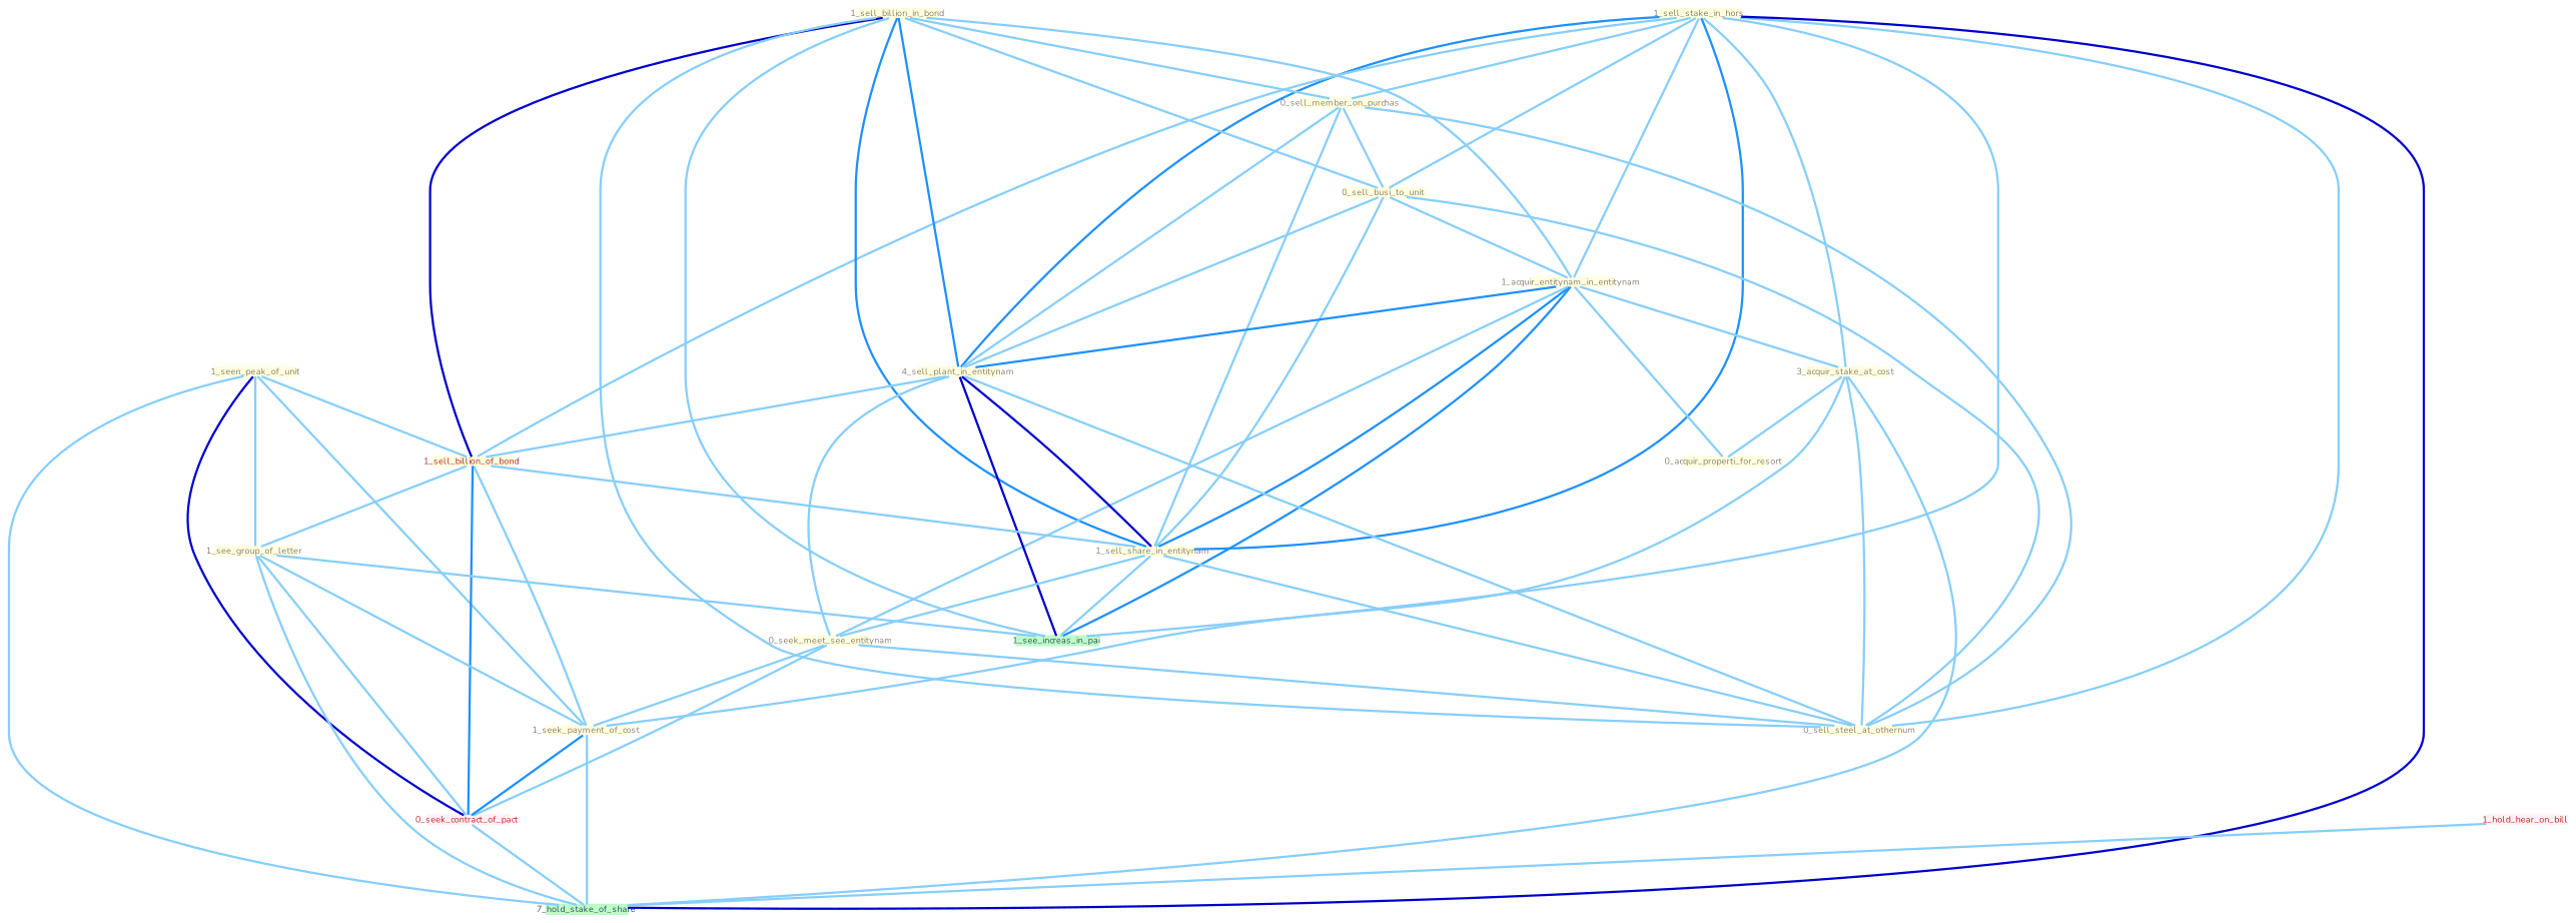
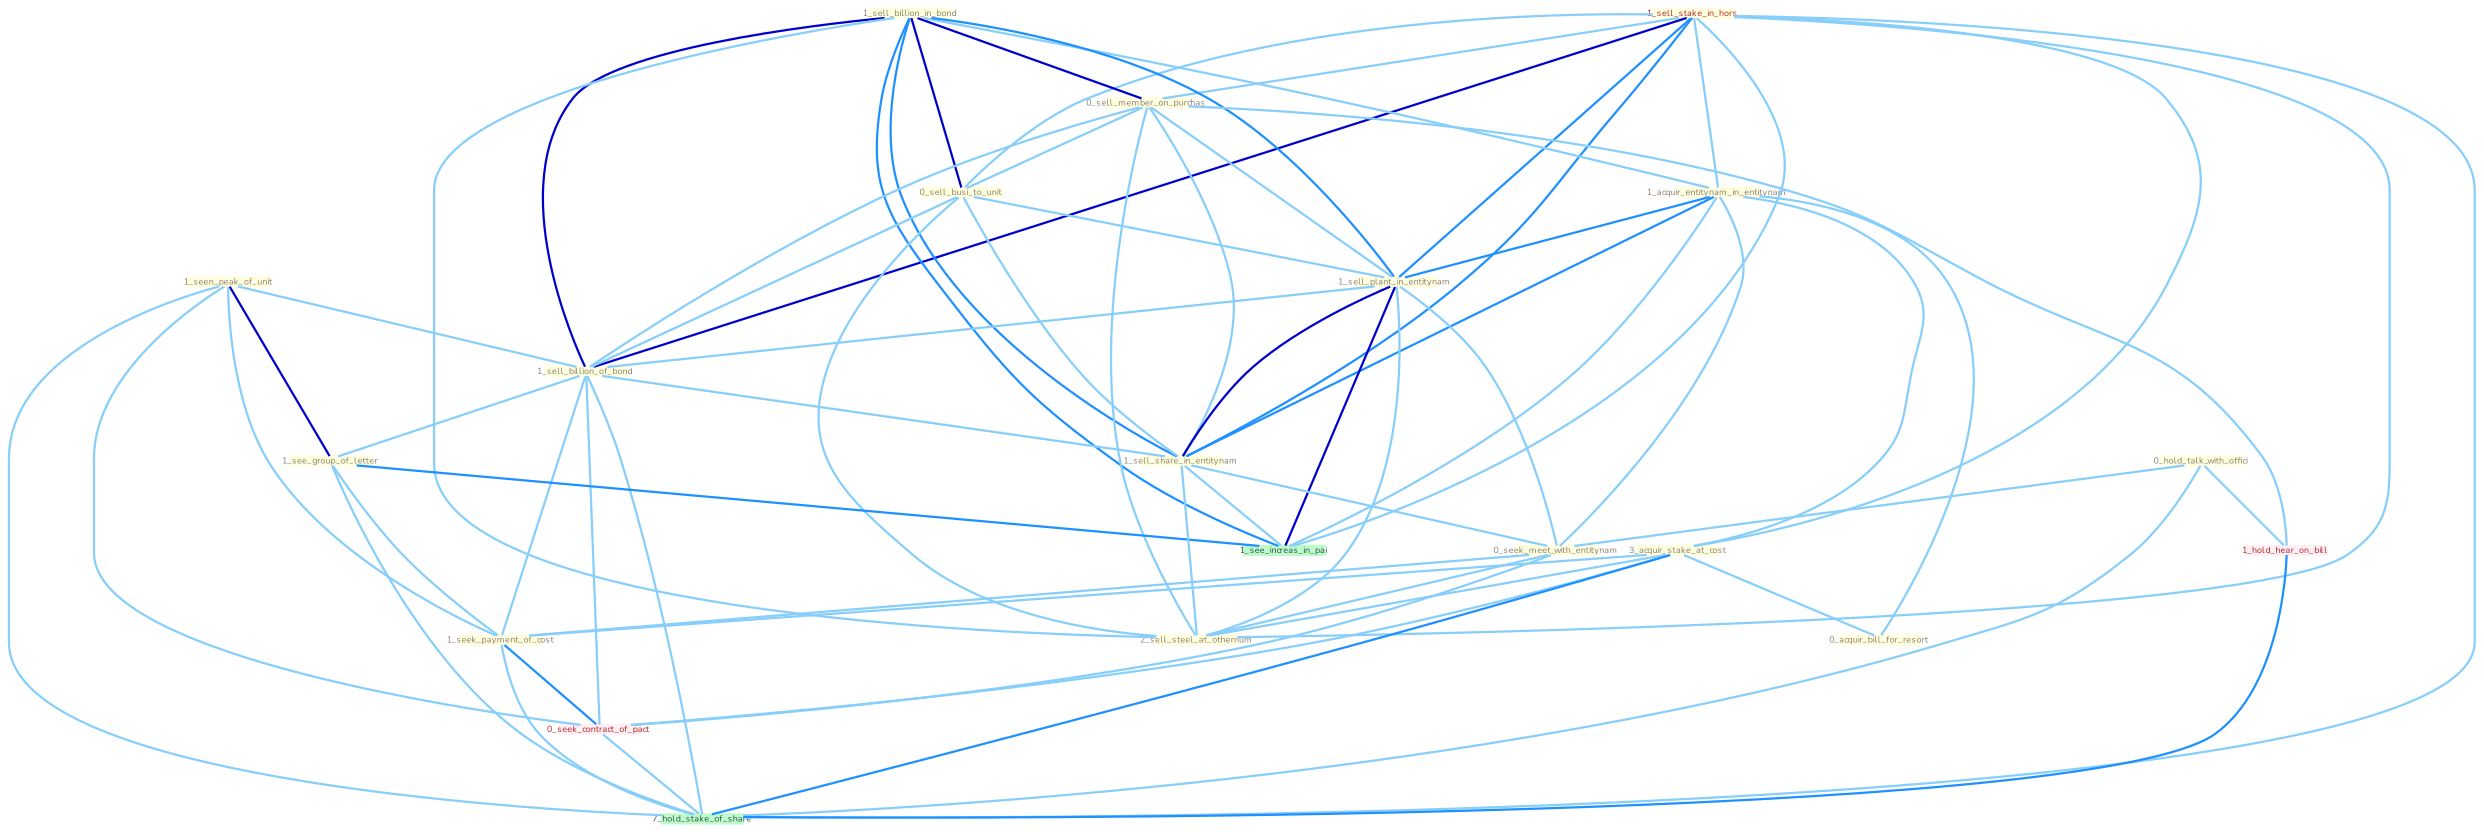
  graph {
    fontname=Nunito
    node [color="#ffffe0" fixedsize=true fontcolor="#8b7d6b" fontname=Nunito fontsize=4 shape=polygon style=filled]
    edge [color="#87cefa" fontname=Nunito w=1]
    n1 [height=.06 label="1_seen_peak_of_unit" width=.5]
-   "1_sell_stake_in_hors " [height=.06 width=.5]
+   "1_sell_stake_in_hors " [fontcolor="#b22222" height=.06 width=.5]
    "1_sell_billion_in_bond " [height=.06 width=.5]
    "0_sell_member_on_purchas " [height=.06 width=.5]
    "0_sell_busi_to_unit " [height=.06 width=.5]
    "1_acquir_entitynam_in_entitynam " [height=.06 width=.5]
-   "1_sell_plant_in_entitynam " [height=.06 width=.5 label="4_sell_plant_in_entitynam"]
-   "1_sell_billion_of_bond " [fontcolor="#b22222" height=.06 width=.5]
+   "1_sell_plant_in_entitynam " [height=.06 width=.5]
+   "1_sell_billion_of_bond " [height=.06 width=.5]
+   "0_hold_talk_with_offici " [height=.06 width=.5]
    n10 [height=.06 label="3_acquir_stake_at_cost" width=.5]
    "1_see_group_of_letter " [height=.06 width=.5]
-   "0_sell_steel_at_othernum " [height=.06 width=.5]
-   "0_acquir_properti_for_resort " [height=.06 width=.5]
+   "0_sell_steel_at_othernum " [height=.06 width=.5 label="2_sell_steel_at_othernum"]
+   "0_acquir_properti_for_resort " [height=.06 width=.5 label="0_acquir_bill_for_resort"]
    "1_sell_share_in_entitynam " [height=.06 width=.5]
-   "0_seek_meet_with_entitynam " [height=.06 width=.5 label="0_seek_meet_see_entitynam"]
+   "0_seek_meet_with_entitynam " [height=.06 width=.5]
    "1_seek_payment_of_cost " [height=.06 width=.5]
    "0_seek_contract_of_pact " [color="#fff0f5" fontcolor="#b22222" height=.06 width=.5]
    "1_hold_hear_on_bill " [color="#fff0f5" fontcolor="#b22222" height=.06 width=.5]
    n19 [color="#BDFCC9" fontcolor="#2f4f4f" height=.06 label="7_hold_stake_of_share" width=.5]
    "1_see_increas_in_pai " [color="#BDFCC9" fontcolor="#2f4f4f" height=.06 width=.5]
    subgraph sub_1 {
      n1
      "1_sell_stake_in_hors "
      "1_sell_billion_in_bond "
      "0_sell_member_on_purchas "
      "0_sell_busi_to_unit "
      "1_acquir_entitynam_in_entitynam "
      "1_sell_plant_in_entitynam "
      "1_sell_billion_of_bond "
+     "0_hold_talk_with_offici "
      n10
      "1_see_group_of_letter "
      "0_sell_steel_at_othernum "
      "0_acquir_properti_for_resort "
      "1_sell_share_in_entitynam "
      "0_seek_meet_with_entitynam "
      "1_seek_payment_of_cost "
    }
    subgraph sub_2 {
      "0_seek_contract_of_pact "
      "1_hold_hear_on_bill "
    }
    n1 -- "1_sell_billion_of_bond "
-   n1 -- "1_see_group_of_letter "
+   n1 -- "1_see_group_of_letter " [color="#0000cd"]
    n1 -- "1_seek_payment_of_cost "
-   n1 -- "0_seek_contract_of_pact " [color="#0000cd"]
+   n1 -- "0_seek_contract_of_pact "
    n1 -- n19
    "1_sell_stake_in_hors " -- "0_sell_member_on_purchas "
    "1_sell_stake_in_hors " -- "0_sell_busi_to_unit "
    "1_sell_stake_in_hors " -- "1_acquir_entitynam_in_entitynam "
    "1_sell_stake_in_hors " -- "1_sell_plant_in_entitynam " [color="#1e90ff" w=2]
-   "1_sell_stake_in_hors " -- "1_sell_billion_of_bond "
+   "1_sell_stake_in_hors " -- "1_sell_billion_of_bond " [color="#0000cd"]
    "1_sell_stake_in_hors " -- n10
    "1_sell_stake_in_hors " -- "0_sell_steel_at_othernum "
    "1_sell_stake_in_hors " -- "1_sell_share_in_entitynam " [color="#1e90ff" w=2]
-   "1_sell_stake_in_hors " -- n19 [color="#0000cd"]
+   "1_sell_stake_in_hors " -- n19
    "1_sell_stake_in_hors " -- "1_see_increas_in_pai "
-   "1_sell_billion_in_bond " -- "0_sell_member_on_purchas "
-   "1_sell_billion_in_bond " -- "0_sell_busi_to_unit "
+   "1_sell_billion_in_bond " -- "0_sell_member_on_purchas " [color="#0000cd"]
+   "1_sell_billion_in_bond " -- "0_sell_busi_to_unit " [color="#0000cd"]
    "1_sell_billion_in_bond " -- "1_acquir_entitynam_in_entitynam "
    "1_sell_billion_in_bond " -- "1_sell_plant_in_entitynam " [color="#1e90ff" w=2]
    "1_sell_billion_in_bond " -- "1_sell_billion_of_bond " [color="#0000cd" w=3]
    "1_sell_billion_in_bond " -- "0_sell_steel_at_othernum "
    "1_sell_billion_in_bond " -- "1_sell_share_in_entitynam " [color="#1e90ff" w=2]
-   "1_sell_billion_in_bond " -- "1_see_increas_in_pai "
+   "1_sell_billion_in_bond " -- "1_see_increas_in_pai " [color="#1e90ff"]
    "0_sell_member_on_purchas " -- "0_sell_busi_to_unit "
    "0_sell_member_on_purchas " -- "1_sell_plant_in_entitynam "
+   "0_sell_member_on_purchas " -- "1_sell_billion_of_bond "
    "0_sell_member_on_purchas " -- "0_sell_steel_at_othernum "
    "0_sell_member_on_purchas " -- "1_sell_share_in_entitynam "
+   "0_sell_member_on_purchas " -- "1_hold_hear_on_bill "
    "0_sell_busi_to_unit " -- "1_sell_plant_in_entitynam "
-   "0_sell_busi_to_unit " -- "1_acquir_entitynam_in_entitynam "
+   "0_sell_busi_to_unit " -- "1_sell_billion_of_bond "
    "0_sell_busi_to_unit " -- "0_sell_steel_at_othernum "
    "0_sell_busi_to_unit " -- "1_sell_share_in_entitynam "
    "1_acquir_entitynam_in_entitynam " -- "1_sell_plant_in_entitynam " [color="#1e90ff" w=2]
    "1_acquir_entitynam_in_entitynam " -- n10
    "1_acquir_entitynam_in_entitynam " -- "0_acquir_properti_for_resort "
    "1_acquir_entitynam_in_entitynam " -- "1_sell_share_in_entitynam " [color="#1e90ff" w=2]
    "1_acquir_entitynam_in_entitynam " -- "0_seek_meet_with_entitynam "
-   "1_acquir_entitynam_in_entitynam " -- "1_see_increas_in_pai " [color="#1e90ff"]
+   "1_acquir_entitynam_in_entitynam " -- "1_see_increas_in_pai "
    "1_sell_plant_in_entitynam " -- "1_sell_billion_of_bond "
    "1_sell_plant_in_entitynam " -- "0_sell_steel_at_othernum "
    "1_sell_plant_in_entitynam " -- "1_sell_share_in_entitynam " [color="#0000cd" w=3]
    "1_sell_plant_in_entitynam " -- "0_seek_meet_with_entitynam "
    "1_sell_plant_in_entitynam " -- "1_see_increas_in_pai " [color="#0000cd"]
    "1_sell_billion_of_bond " -- "1_see_group_of_letter "
    "1_sell_billion_of_bond " -- "1_sell_share_in_entitynam "
    "1_sell_billion_of_bond " -- "1_seek_payment_of_cost "
-   "1_sell_billion_of_bond " -- "0_seek_contract_of_pact " [color="#1e90ff"]
+   "1_sell_billion_of_bond " -- "0_seek_contract_of_pact "
+   "1_sell_billion_of_bond " -- n19
+   "0_hold_talk_with_offici " -- "0_seek_meet_with_entitynam "
+   "0_hold_talk_with_offici " -- "1_hold_hear_on_bill "
+   "0_hold_talk_with_offici " -- n19
    n10 -- "0_sell_steel_at_othernum "
    n10 -- "0_acquir_properti_for_resort "
    n10 -- "1_seek_payment_of_cost "
-   n10 -- n19
+   n10 -- n19 [color="#1e90ff"]
    "1_see_group_of_letter " -- "1_seek_payment_of_cost "
-   "1_see_group_of_letter " -- "0_seek_contract_of_pact "
+   n10 -- "0_seek_contract_of_pact "
    "1_see_group_of_letter " -- n19
-   "1_see_group_of_letter " -- "1_see_increas_in_pai "
+   "1_see_group_of_letter " -- "1_see_increas_in_pai " [color="#1e90ff"]
    "0_sell_steel_at_othernum " -- "1_sell_share_in_entitynam "
    "1_sell_share_in_entitynam " -- "0_seek_meet_with_entitynam "
    "1_sell_share_in_entitynam " -- "1_see_increas_in_pai "
    "0_seek_meet_with_entitynam " -- "0_sell_steel_at_othernum "
    "0_seek_meet_with_entitynam " -- "1_seek_payment_of_cost "
    "0_seek_meet_with_entitynam " -- "0_seek_contract_of_pact "
    "1_seek_payment_of_cost " -- "0_seek_contract_of_pact " [color="#1e90ff" w=2]
    "1_seek_payment_of_cost " -- n19
    "0_seek_contract_of_pact " -- n19
-   "1_hold_hear_on_bill " -- n19
+   "1_hold_hear_on_bill " -- n19 [color="#1e90ff"]
  }
